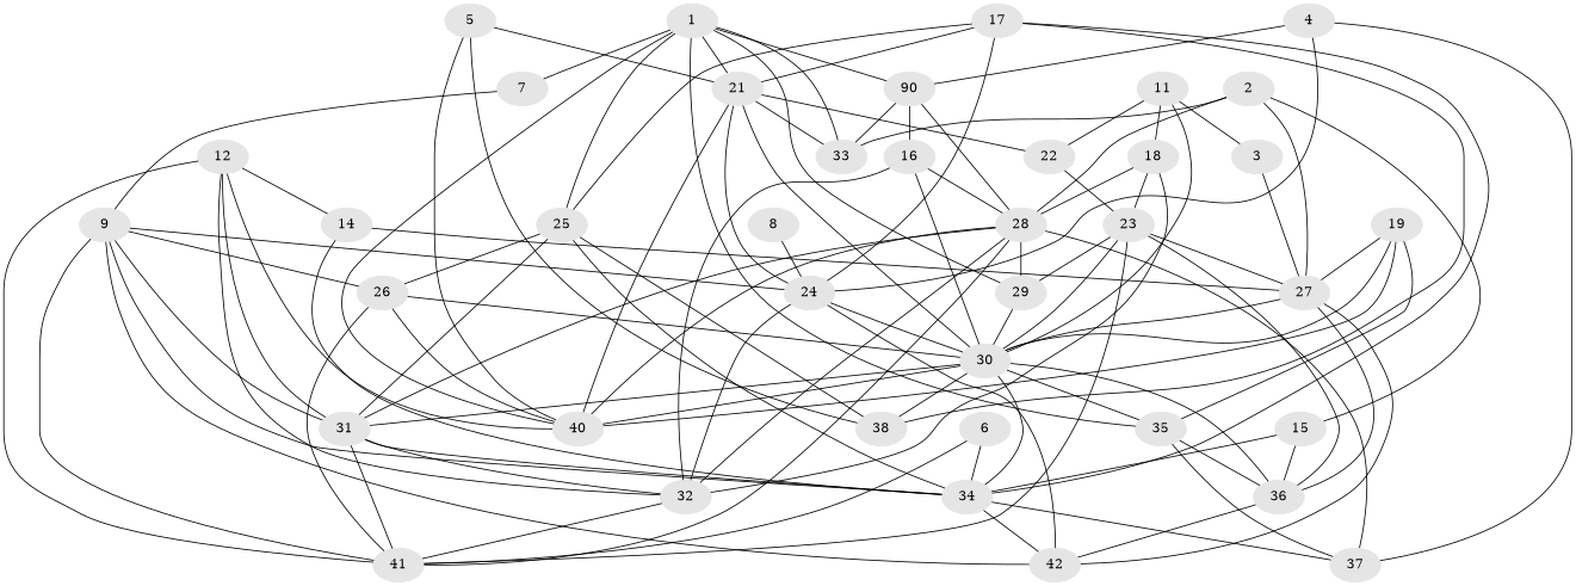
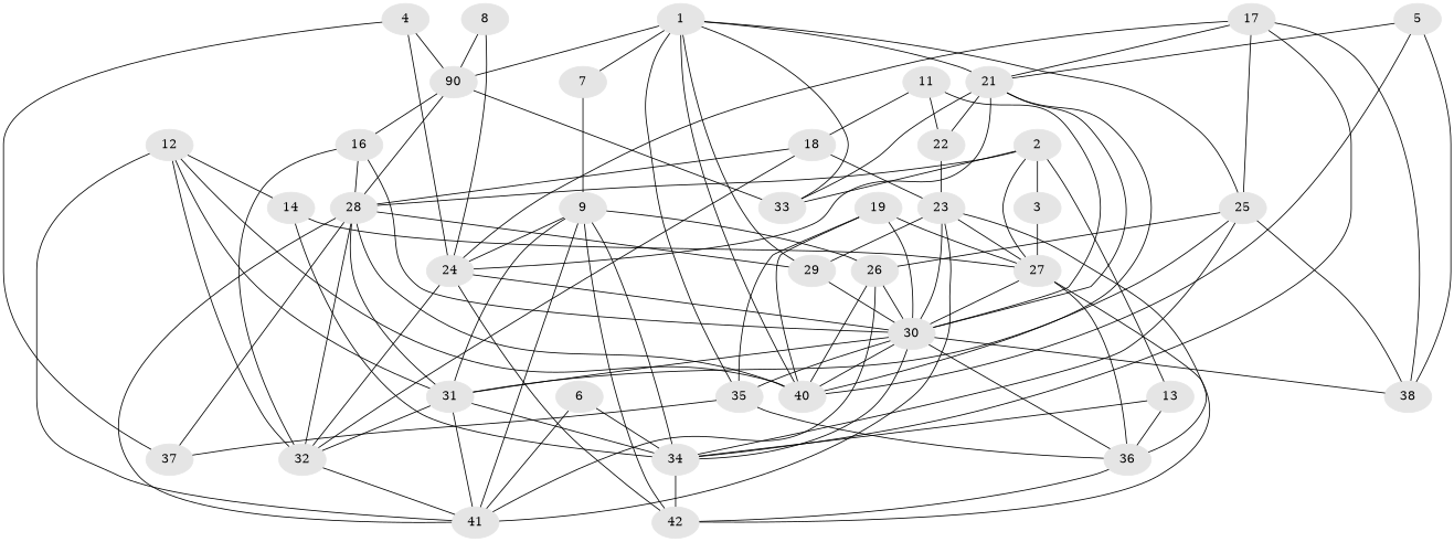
  graph {
    node [color=gray90 style=filled]
    edge [weight=1.0]
    1
    7
    n3 [label=90]
    21
    25
    29
    33
    35
    40
    9
    28
    16
    24
    22
    30
    38
    34
    26
    31
    37
    36
    2
    3
-   13 [label=15]
+   13
    27
    42
    41
    32
    4
    5
    6
    8
    11
    18
    23
    12
    14
    17
    19
    1 -- 7
    1 -- n3
    1 -- 21
    1 -- 25
    1 -- 29
    1 -- 33
    1 -- 35
    1 -- 40
    7 -- 9
    n3 -- 33
    n3 -- 28
    n3 -- 16
    21 -- 33 [weight=2.0]
    21 -- 40
    21 -- 24
    21 -- 22 [weight=2.0]
    21 -- 30
    25 -- 38
    25 -- 34
    25 -- 26
    25 -- 31
    29 -- 30 [weight=2.0]
    35 -- 37
    35 -- 36
    9 -- 24
    9 -- 34
    9 -- 26
    9 -- 31
    9 -- 42
    9 -- 41
    28 -- 29
    28 -- 40 [weight=2.0]
    28 -- 31
    28 -- 37
    28 -- 41
    28 -- 32
    16 -- 28
    16 -- 30
    16 -- 32
    24 -- 30
    24 -- 42
    24 -- 32
    22 -- 23
    30 -- 35
    30 -- 40
    30 -- 38
    30 -- 34
    30 -- 31
    30 -- 36
-   34 -- 37
    34 -- 42
    26 -- 40
    26 -- 30
    26 -- 41
    31 -- 34 [weight=2.0]
    31 -- 41
    31 -- 32
    36 -- 42
    2 -- 33
    2 -- 28
-   11 -- 3
+   2 -- 3
    2 -- 13
    2 -- 27
    3 -- 27
    13 -- 34
    13 -- 36
    27 -- 30
    27 -- 36
    27 -- 42
    32 -- 41
    4 -- n3
    4 -- 24
    4 -- 37
    5 -- 21
    5 -- 40
    5 -- 38
    6 -- 34
    6 -- 41
+   8 -- n3
    8 -- 24
    11 -- 22
    11 -- 30
    11 -- 18
    18 -- 28 [weight=2.0]
    18 -- 32
    18 -- 23
    23 -- 29
    23 -- 30
    23 -- 36
    23 -- 27
    23 -- 41
    12 -- 40
    12 -- 31
    12 -- 41
    12 -- 32
    12 -- 14
    14 -- 34
    14 -- 27
    17 -- 21
    17 -- 25
    17 -- 24
    17 -- 38
    17 -- 34
    19 -- 35
    19 -- 40
    19 -- 30
    19 -- 27
  }
